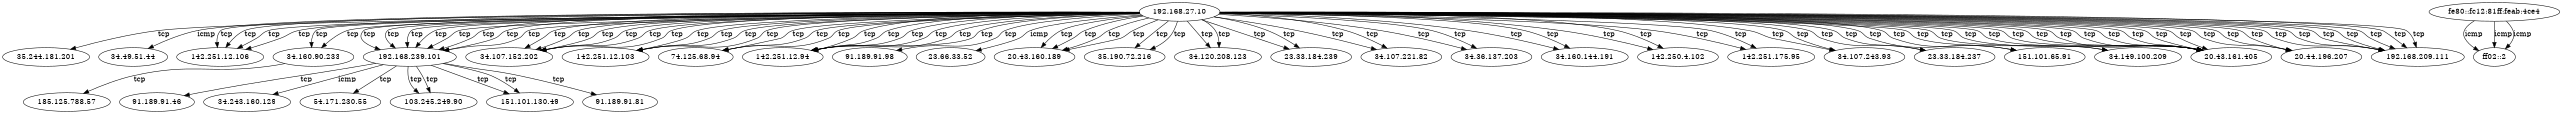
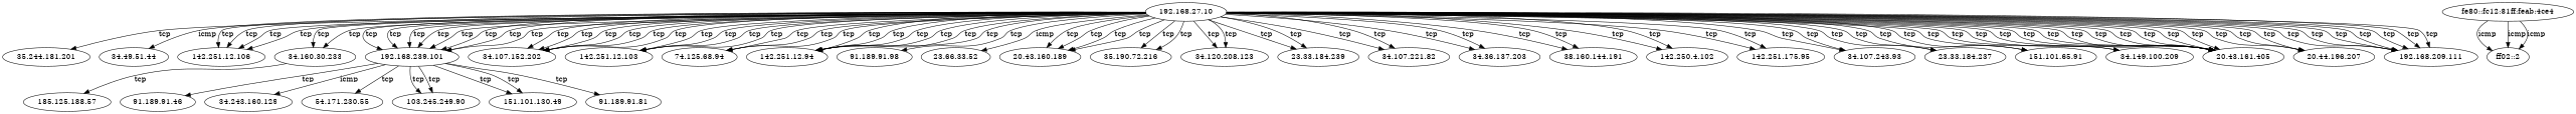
  digraph {
    node [activity_score=0.19 degree=2 in_degree=2 out_degree=0 total_connections=2]
    edge [conn_state=SF dst_port=443 history=ShADadFf local_orig=true local_resp=false orig_bytes=0 orig_ip_bytes=2662 orig_pkts=12 protocol=tcp resp_bytes=0 resp_ip_bytes=6168 resp_pkts=13 service=ssl src_port=133]
    "35.244.181.201" [activity_score=0.10 degree=1 in_degree=1 total_connections=1]
    "34.49.51.44" [activity_score=0.10 degree=1 in_degree=1 total_connections=1]
    "fe80::fc12:81ff:feab:4ce4" [activity_score=0.27 degree=3 in_degree=0 out_degree=3 total_connections=3]
    "ff02::2" [activity_score=0.27 degree=3 in_degree=3 total_connections=3]
    "142.251.12.106" [activity_score=0.34 degree=4 in_degree=4 total_connections=4]
    "91.189.91.46" [activity_score=0.10 degree=1 in_degree=1 total_connections=1]
    "34.243.160.129" [activity_score=0.10 degree=1 in_degree=1 total_connections=1]
-   "185.125.188.57" [activity_score=0.10 degree=1 in_degree=1 total_connections=1 label="185.125.788.57"]
-   "34.160.90.233"
+   "185.125.188.57" [activity_score=0.10 degree=1 in_degree=1 total_connections=1]
+   "34.160.90.233" [label="34.160.30.233"]
    "54.171.230.55" [activity_score=0.10 degree=1 in_degree=1 total_connections=1]
    "192.168.239.101" [activity_score=0.83 degree=17 in_degree=8 out_degree=9 total_connections=17]
    "103.245.249.90"
    "151.101.130.49"
    "91.189.91.81" [activity_score=0.10 degree=1 in_degree=1 total_connections=1]
    "34.107.152.202" [activity_score=0.47 degree=6 in_degree=6 total_connections=6]
    "142.251.12.103" [activity_score=0.34 degree=4 in_degree=4 total_connections=4]
    "74.125.68.94" [activity_score=0.27 degree=3 in_degree=3 total_connections=3]
    "142.251.12.94" [activity_score=0.47 degree=6 in_degree=6 total_connections=6]
    "91.189.91.98" [activity_score=0.10 degree=1 in_degree=1 total_connections=1]
    "23.66.33.52" [activity_score=0.10 degree=1 in_degree=1 total_connections=1]
    "20.43.160.189" [activity_score=0.34 degree=4 in_degree=4 total_connections=4]
    "192.168.27.10" [activity_score=1.00 degree=88 in_degree=0 out_degree=88 total_connections=88]
    "35.190.72.216"
    "34.120.208.123"
    "23.33.184.239"
    "34.107.221.82"
    "34.36.137.203"
-   "34.160.144.191"
+   "34.160.144.191" [label="38.160.144.191"]
    "142.250.4.102"
    "142.251.175.95"
    "34.107.243.93"
    "23.33.184.237"
    "151.101.65.91"
    "34.149.100.209"
    n35 [activity_score=0.65 degree=10 in_degree=10 label="20.43.161.405" total_connections=10]
    "20.44.196.207" [activity_score=0.27 degree=3 in_degree=3 total_connections=3]
    "192.168.209.111" [activity_score=0.52 degree=7 in_degree=7 total_connections=7]
    "fe80::fc12:81ff:feab:4ce4" -> "ff02::2" [conn_state=OTH dst_port=134 history="-" label=icmp orig_bytes=40 orig_ip_bytes=280 orig_pkts=5 protocol=icmp resp_ip_bytes=0 resp_pkts=0 service="-" timestamp=1747729686.910195]
    "fe80::fc12:81ff:feab:4ce4" -> "ff02::2" [conn_state=OTH dst_port=134 history="-" label=icmp orig_ip_bytes=56 orig_pkts=1 protocol=icmp resp_ip_bytes=0 resp_pkts=0 service="-" timestamp=1747729918.782189]
    "fe80::fc12:81ff:feab:4ce4" -> "ff02::2" [conn_state=OTH dst_port=134 history="-" label=icmp orig_ip_bytes=56 orig_pkts=1 protocol=icmp resp_ip_bytes=0 resp_pkts=0 service="-" timestamp=1747730148.158194]
    "34.160.90.233" -> "185.125.188.57" [history=ShADadfF label=tcp orig_bytes=10478 orig_ip_bytes=12058 orig_pkts=39 resp_bytes=37081 resp_ip_bytes=39005 resp_pkts=48 src_port=58590 timestamp=1747730001.900092]
    "192.168.239.101" -> "91.189.91.46" [history=ShADadFfR label=tcp orig_bytes=957 orig_ip_bytes=1817 orig_pkts=21 resp_bytes=19837 resp_ip_bytes=20841 resp_pkts=25 src_port=44370 timestamp=1747729729.769316]
    "192.168.239.101" -> "34.243.160.129" [history=ShADadFfR label=icmp orig_bytes=828 orig_ip_bytes=1408 orig_pkts=14 resp_bytes=6371 resp_ip_bytes=6935 resp_pkts=14 src_port=52764 timestamp=1747729729.490923]
    "192.168.239.101" -> "54.171.230.55" [history=ShADadFfR label=tcp orig_bytes=797 orig_ip_bytes=1297 resp_bytes=3863 resp_ip_bytes=4307 resp_pkts=11 src_port=58126 timestamp=1747729704.876009]
    "192.168.239.101" -> "103.245.249.90" [dst_port=80 label=tcp orig_bytes=2048 orig_ip_bytes=127348 orig_pkts=3132 resp_bytes=10504350 resp_ip_bytes=10808394 resp_pkts=7601 service=http src_port=51284 timestamp=1747729729.625599]
    "192.168.239.101" -> "103.245.249.90" [dst_port=80 history=ShADadttFf label=tcp orig_bytes=2919 orig_ip_bytes=1510259 orig_pkts=37683 resp_bytes=108448188 resp_ip_bytes=111721218 resp_pkts=78546 service=http src_port=48956 timestamp=1747729751.921636]
    "192.168.239.101" -> "151.101.130.49" [history=ShADadFfR label=tcp orig_bytes=772 orig_ip_bytes=1632 orig_pkts=21 resp_bytes=7351 resp_ip_bytes=8195 resp_pkts=21 src_port=39742 timestamp=1747729700.168650]
    "192.168.239.101" -> "151.101.130.49" [history=ShADadFfR label=tcp orig_bytes=778 orig_ip_bytes=17798 orig_pkts=425 resp_bytes=890615 resp_ip_bytes=917779 resp_pkts=679 src_port=39754 timestamp=1747729700.764960]
    "192.168.239.101" -> "91.189.91.81" [dst_port=80 label=tcp orig_bytes=1582 orig_ip_bytes=136082 orig_pkts=3362 resp_bytes=9503267 resp_ip_bytes=9778871 resp_pkts=6890 service=http src_port=53306 timestamp=1747729729.407799]
    "192.168.27.10" -> "35.244.181.201" [label=tcp orig_bytes=1456 orig_ip_bytes=2676 orig_pkts=30 resp_bytes=6029 resp_ip_bytes=7273 resp_pkts=31 src_port=39044 timestamp=1747729951.255285]
    "192.168.27.10" -> "34.49.51.44" [label=icmp orig_bytes=2530 orig_ip_bytes=3510 orig_pkts=24 resp_bytes=4241 resp_ip_bytes=5165 resp_pkts=23 src_port=33156 timestamp=1747729951.337252]
    "192.168.27.10" -> "142.251.12.106" [label=tcp orig_bytes=1899 orig_ip_bytes=2239 orig_pkts=8 resp_bytes=5187 resp_ip_bytes=5551 resp_pkts=9 src_port=53354 timestamp=1747729923.726720]
    "192.168.27.10" -> "142.251.12.106" [conn_state=RSTR history=ShADaFdrR label=tcp orig_bytes=1899 orig_ip_bytes=2199 orig_pkts=7 resp_bytes=4080 resp_ip_bytes=4404 resp_pkts=8 src_port=53362 timestamp=1747729925.296366]
    "192.168.27.10" -> "142.251.12.106" [conn_state=RSTO history=ShADadFR label=tcp orig_bytes=1899 orig_ip_bytes=2279 orig_pkts=9 resp_bytes=5189 resp_ip_bytes=5513 resp_pkts=8 src_port=53378 timestamp=1747729925.446230]
    "192.168.27.10" -> "142.251.12.106" [label=tcp orig_bytes=4684 orig_ip_bytes=7584 orig_pkts=72 resp_bytes=15976 resp_ip_bytes=19220 resp_pkts=81 src_port=37030 timestamp=1747729939.030566]
    "192.168.27.10" -> "34.160.90.233" [conn_state=RSTO history=ShADadFR label=tcp orig_bytes=459 orig_ip_bytes=919 orig_pkts=11 resp_bytes=3947 resp_ip_bytes=4431 resp_pkts=12 src_port=36268 timestamp=1747729951.235771]
    "192.168.27.10" -> "34.160.90.233" [label=tcp orig_bytes=1401 orig_ip_bytes=2341 orig_pkts=23 resp_bytes=6539 resp_ip_bytes=7543 resp_pkts=25 src_port=36258 timestamp=1747729951.235264]
    "192.168.27.10" -> "192.168.239.101" [dst_port=80 history=ShADTadtfF label=tcp local_resp=true orig_bytes=1054 orig_ip_bytes=3476 orig_pkts=26 resp_bytes=7593 resp_ip_bytes=16554 resp_pkts=26 service=http src_port=48828 timestamp=1747729943.319722]
    "192.168.27.10" -> "192.168.239.101" [dst_port=80 history=ShADTadttfF label=tcp local_resp=true orig_bytes=1947 orig_ip_bytes=5262 orig_pkts=26 resp_bytes=12318 resp_ip_bytes=26524 resp_pkts=36 service=http src_port=48838 timestamp=1747729948.594813]
    "192.168.27.10" -> "192.168.239.101" [dst_port=80 history=ShAFf label=tcp local_resp=true orig_ip_bytes=432 orig_pkts=8 resp_ip_bytes=224 resp_pkts=4 service="-" src_port=48848 timestamp=1747729948.683909]
    "192.168.27.10" -> "192.168.239.101" [dst_port=80 history=ShADTadtfF label=tcp local_resp=true orig_bytes=844 orig_ip_bytes=2432 orig_pkts=14 resp_bytes=2222 resp_ip_bytes=5188 resp_pkts=14 service=http src_port=35662 timestamp=1747729953.814203]
    "192.168.27.10" -> "192.168.239.101" [dst_port=80 history=ShADTadtfF label=tcp local_resp=true orig_bytes=377 orig_ip_bytes=1290 orig_pkts=10 resp_bytes=626 resp_ip_bytes=1788 resp_pkts=10 service=http src_port=35678 timestamp=1747729953.814673]
    "192.168.27.10" -> "192.168.239.101" [dst_port=80 history=ShAFf label=tcp local_resp=true orig_ip_bytes=432 orig_pkts=8 resp_ip_bytes=224 resp_pkts=4 service="-" src_port=35684 timestamp=1747729953.819448]
    "192.168.27.10" -> "192.168.239.101" [dst_port=80 history=ShADTadttTfF label=tcp local_resp=true orig_bytes=4933 orig_ip_bytes=12378 orig_pkts=48 resp_bytes=19760 resp_ip_bytes=42240 resp_pkts=52 service=http src_port=35654 timestamp=1747729953.727135]
    "192.168.27.10" -> "192.168.239.101" [dst_port=80 history=ShADTadtfF label=tcp local_resp=true orig_bytes=803 orig_pkts=20 resp_bytes=7100 resp_ip_bytes=15360 resp_pkts=22 service=http src_port=59084 timestamp=1747730223.477082]
    "192.168.27.10" -> "34.107.152.202" [history=ShADadFRf label=tcp orig_bytes=2126 orig_ip_bytes=2666 orig_pkts=13 resp_bytes=3801 resp_ip_bytes=4325 src_port=37728 timestamp=1747729930.053137]
    "192.168.27.10" -> "34.107.152.202" [history=ShADadFfR label=tcp orig_bytes=2126 orig_ip_bytes=2666 orig_pkts=13 resp_bytes=3801 resp_ip_bytes=4325 src_port=37742 timestamp=1747729930.054069]
    "192.168.27.10" -> "34.107.152.202" [conn_state=RSTO history=ShADadFR label=tcp orig_bytes=2126 orig_ip_bytes=2686 orig_pkts=13 resp_bytes=3801 resp_ip_bytes=4285 resp_pkts=12 src_port=37754 timestamp=1747729930.054682]
    "192.168.27.10" -> "34.107.152.202" [conn_state=RSTO history=ShADadFR label=tcp orig_bytes=2126 orig_ip_bytes=2626 resp_bytes=3801 resp_ip_bytes=4285 resp_pkts=12 src_port=37746 timestamp=1747729930.054123]
    "192.168.27.10" -> "34.107.152.202" [conn_state=RSTO history=ShADadFR label=tcp orig_bytes=2126 orig_ip_bytes=2626 resp_bytes=3801 resp_ip_bytes=4285 resp_pkts=12 src_port=37716 timestamp=1747729930.053014]
    "192.168.27.10" -> "34.107.152.202" [label=tcp orig_bytes=3097 orig_ip_bytes=4197 orig_pkts=27 resp_bytes=4224 resp_ip_bytes=5308 resp_pkts=27 src_port=37708 timestamp=1747729930.051579]
    "192.168.27.10" -> "142.251.12.103" [conn_state=RSTO history=ShR label=tcp orig_ip_bytes=100 orig_pkts=2 resp_ip_bytes=44 resp_pkts=1 service="-" src_port=34124 timestamp=1747729973.492890]
    "192.168.27.10" -> "142.251.12.103" [conn_state=RSTO history=ShADadFR label=tcp orig_bytes=2096 orig_ip_bytes=2676 orig_pkts=14 resp_bytes=5836 resp_ip_bytes=6360 src_port=34114 timestamp=1747729973.387056]
    "192.168.27.10" -> "142.251.12.103" [conn_state=RSTO history=ShADadFR label=tcp orig_bytes=2096 orig_ip_bytes=2636 orig_pkts=13 resp_bytes=5834 resp_ip_bytes=6358 src_port=34138 timestamp=1747729973.531340]
    "192.168.27.10" -> "142.251.12.103" [label=tcp orig_bytes=19014 orig_ip_bytes=23874 orig_pkts=121 resp_bytes=165799 resp_ip_bytes=172923 resp_pkts=178 src_port=34112 timestamp=1747729973.377320]
    "192.168.27.10" -> "74.125.68.94" [conn_state=RSTO history=ShADadFR label=tcp orig_bytes=2097 orig_ip_bytes=2637 orig_pkts=13 resp_bytes=5866 resp_ip_bytes=6390 src_port=45128 timestamp=1747729975.017246]
    "192.168.27.10" -> "74.125.68.94" [label=tcp orig_bytes=2578 orig_ip_bytes=9798 orig_pkts=180 resp_bytes=288854 resp_ip_bytes=298178 resp_pkts=233 src_port=45114 timestamp=1747729975.016356]
    "192.168.27.10" -> "74.125.68.94" [label=tcp orig_bytes=2228 orig_ip_bytes=3088 orig_pkts=21 resp_bytes=5945 resp_ip_bytes=6749 resp_pkts=20 src_port=38394 timestamp=1747729978.880317]
    "192.168.27.10" -> "142.251.12.94" [dst_port=80 label=tcp orig_bytes=428 orig_ip_bytes=1168 orig_pkts=18 resp_bytes=702 resp_ip_bytes=1346 resp_pkts=16 service=http src_port=33060 timestamp=1747729924.101756]
    "192.168.27.10" -> "142.251.12.94" [dst_port=80 label=tcp orig_bytes=428 orig_ip_bytes=1168 orig_pkts=18 resp_bytes=702 resp_ip_bytes=1346 resp_pkts=16 service=http src_port=33070 timestamp=1747729925.407641]
    "192.168.27.10" -> "142.251.12.94" [dst_port=80 label=tcp orig_bytes=1290 orig_ip_bytes=2390 orig_pkts=27 resp_bytes=2507 resp_ip_bytes=3471 resp_pkts=24 service=http src_port=33044 timestamp=1747729923.571858]
    "192.168.27.10" -> "142.251.12.94" [dst_port=80 label=tcp orig_bytes=1290 orig_ip_bytes=2390 orig_pkts=27 resp_bytes=2507 resp_ip_bytes=3471 resp_pkts=24 service=http src_port=33054 timestamp=1747729923.580127]
    "192.168.27.10" -> "142.251.12.94" [dst_port=80 label=tcp orig_bytes=1718 orig_ip_bytes=2938 orig_pkts=30 resp_bytes=3209 resp_ip_bytes=4253 resp_pkts=26 service=http src_port=33042 timestamp=1747729923.534508]
    "192.168.27.10" -> "142.251.12.94" [label=tcp orig_bytes=2230 orig_ip_bytes=3050 orig_pkts=20 resp_bytes=5945 resp_ip_bytes=6749 resp_pkts=20 src_port=45548 timestamp=1747729978.606125]
    "192.168.27.10" -> "91.189.91.98" [dst_port=80 label=tcp orig_bytes=88 orig_ip_bytes=348 orig_pkts=6 resp_bytes=185 resp_ip_bytes=389 resp_pkts=5 service=http src_port=37024 timestamp=1747729983.019765]
    "192.168.27.10" -> "23.66.33.52" [dst_port=80 history=ShADadfF label=icmp orig_bytes=862 orig_ip_bytes=1442 orig_pkts=14 resp_bytes=1741 resp_ip_bytes=2225 resp_pkts=12 service=http src_port=40176 timestamp=1747729925.481212]
    "192.168.27.10" -> "20.43.160.189" [history=ShADadFfR label=tcp orig_bytes=2129 orig_ip_bytes=2629 resp_bytes=5675 resp_ip_bytes=6199 src_port=43966 timestamp=1747730005.896538]
    "192.168.27.10" -> "20.43.160.189" [conn_state=RSTO history=ShADadFR label=tcp orig_bytes=2129 orig_ip_bytes=2669 orig_pkts=13 resp_bytes=5644 src_port=43964 timestamp=1747730005.896112]
    "192.168.27.10" -> "20.43.160.189" [conn_state=RSTO history=ShADadFR label=tcp orig_bytes=2129 orig_ip_bytes=2629 resp_bytes=5675 resp_ip_bytes=6199 src_port=43980 timestamp=1747730005.897173]
    "192.168.27.10" -> "20.43.160.189" [history=ShADadfF label=tcp orig_bytes=2766 orig_ip_bytes=4106 orig_pkts=33 resp_bytes=60284 resp_ip_bytes=62688 resp_pkts=60 src_port=43968 timestamp=1747730005.897096]
    "192.168.27.10" -> "35.190.72.216" [label=tcp orig_bytes=2242 orig_ip_bytes=2982 orig_pkts=18 resp_bytes=3851 resp_ip_bytes=4615 resp_pkts=19 src_port=51456 timestamp=1747729951.337044]
    "192.168.27.10" -> "35.190.72.216" [label=tcp orig_bytes=2509 orig_ip_bytes=3409 orig_pkts=22 resp_bytes=4183 resp_ip_bytes=5067 resp_pkts=22 src_port=51462 timestamp=1747729952.227614]
    "192.168.27.10" -> "34.120.208.123" [conn_state=RSTO history=ShADadFR label=tcp orig_bytes=455 orig_ip_bytes=955 resp_bytes=3853 resp_ip_bytes=4377 src_port=54276 timestamp=1747730086.155512]
    "192.168.27.10" -> "34.120.208.123" [label=tcp orig_bytes=62424 orig_ip_bytes=67844 orig_pkts=135 resp_bytes=10520 resp_ip_bytes=16204 resp_pkts=142 src_port=37034 timestamp=1747729925.090661]
    "192.168.27.10" -> "23.33.184.239" [dst_port=80 label=tcp orig_bytes=862 orig_ip_bytes=1802 orig_pkts=23 resp_bytes=1780 resp_ip_bytes=2584 resp_pkts=20 service=http src_port=50248 timestamp=1747729922.929534]
    "192.168.27.10" -> "23.33.184.239" [dst_port=80 label=tcp orig_bytes=1293 orig_ip_bytes=2273 orig_pkts=24 resp_bytes=2668 resp_ip_bytes=3512 resp_pkts=21 service=http src_port=50256 timestamp=1747729922.930726]
    "192.168.27.10" -> "34.107.221.82" [dst_port=80 label=tcp orig_bytes=1172 orig_ip_bytes=2272 orig_pkts=27 resp_bytes=1192 resp_ip_bytes=2156 resp_pkts=24 service=http src_port=33796 timestamp=1747729922.844581]
    "192.168.27.10" -> "34.107.221.82" [dst_port=80 label=tcp orig_bytes=1550 orig_ip_bytes=2730 orig_pkts=29 resp_bytes=1080 resp_ip_bytes=2124 resp_pkts=26 service=http src_port=33804 timestamp=1747729923.101570]
    "192.168.27.10" -> "34.36.137.203" [history=ShADadFfR label=tcp orig_bytes=2097 orig_ip_bytes=2757 orig_pkts=16 resp_bytes=5149 resp_ip_bytes=5753 resp_pkts=15 src_port=42790 timestamp=1747729923.205480]
    "192.168.27.10" -> "34.36.137.203" [label=tcp orig_bytes=2931 orig_ip_bytes=4071 orig_pkts=28 resp_bytes=5618 resp_ip_bytes=6702 resp_pkts=27 src_port=42794 timestamp=1747729923.206158]
    "192.168.27.10" -> "34.160.144.191" [history=ShADadFfR label=tcp orig_bytes=460 orig_ip_bytes=1000 orig_pkts=13 resp_bytes=3475 resp_ip_bytes=3959 resp_pkts=12 src_port=56120 timestamp=1747729922.348450]
    "192.168.27.10" -> "34.160.144.191" [label=tcp orig_bytes=1442 orig_ip_bytes=2742 orig_pkts=32 resp_bytes=15143 resp_ip_bytes=16547 resp_pkts=35 src_port=56126 timestamp=1747729922.349285]
    "192.168.27.10" -> "142.250.4.102" [label=tcp orig_bytes=2551 orig_ip_bytes=3251 orig_pkts=17 resp_bytes=10711 resp_ip_bytes=11555 resp_pkts=21 src_port=33698 timestamp=1747729990.565836]
    "192.168.27.10" -> "142.250.4.102" [conn_state=RSTO history=ShR label=tcp orig_ip_bytes=100 orig_pkts=2 resp_ip_bytes=44 resp_pkts=1 service="-" src_port=33694 timestamp=1747729990.315696]
    "192.168.27.10" -> "142.251.175.95" [conn_state=RSTO history=ShR label=tcp orig_ip_bytes=100 orig_pkts=2 resp_ip_bytes=44 resp_pkts=1 service="-" src_port=39506 timestamp=1747729924.880900]
    "192.168.27.10" -> "142.251.175.95" [label=tcp orig_bytes=2835 orig_ip_bytes=107815 orig_pkts=2624 resp_bytes=6845476 resp_ip_bytes=7041480 resp_pkts=4900 src_port=39512 timestamp=1747729925.134679]
    "192.168.27.10" -> "34.107.243.93" [label=tcp orig_bytes=2238 orig_ip_bytes=3058 orig_pkts=20 resp_bytes=3843 resp_ip_bytes=4607 resp_pkts=19 src_port=41108 timestamp=1747729924.951998]
    "192.168.27.10" -> "34.107.243.93" [conn_state=S1 history=ShADad label=tcp orig_bytes=2075 orig_ip_bytes=2415 orig_pkts=8 resp_bytes=1242 resp_ip_bytes=1566 resp_pkts=8 src_port=41124 timestamp=1747729925.425275]
    "192.168.27.10" -> "23.33.184.237" [dst_port=80 history=ShAFaf label=tcp orig_ip_bytes=240 orig_pkts=5 resp_ip_bytes=124 resp_pkts=3 service="-" src_port=54916 timestamp=1747729923.986624]
    "192.168.27.10" -> "23.33.184.237" [dst_port=80 label=tcp orig_bytes=1293 orig_ip_bytes=2313 orig_pkts=25 resp_bytes=2669 resp_ip_bytes=3553 resp_pkts=22 service=http src_port=54928 timestamp=1747729924.239839]
    "192.168.27.10" -> "151.101.65.91" [history=ShADadFfR label=tcp orig_bytes=452 orig_ip_bytes=912 orig_pkts=11 resp_bytes=4378 resp_ip_bytes=4862 resp_pkts=12 src_port=44738 timestamp=1747729925.348071]
    "192.168.27.10" -> "151.101.65.91" [history=ShADadFfR label=tcp orig_bytes=1844 orig_ip_bytes=21784 orig_pkts=498 resp_bytes=833981 resp_ip_bytes=859025 resp_pkts=626 src_port=44748 timestamp=1747729925.348149]
    "192.168.27.10" -> "34.149.100.209" [history=ShADadFfR label=tcp orig_bytes=2119 orig_ip_bytes=2619 resp_bytes=3858 resp_ip_bytes=4342 resp_pkts=12 src_port=35306 timestamp=1747729925.059486]
    "192.168.27.10" -> "34.149.100.209" [label=tcp orig_bytes=2945 orig_ip_bytes=9565 orig_pkts=165 resp_bytes=269610 resp_ip_bytes=279654 resp_pkts=251 src_port=35292 timestamp=1747729923.513747]
    "192.168.27.10" -> n35 [history=ShADadFfR label=tcp orig_bytes=2112 orig_ip_bytes=2652 orig_pkts=13 resp_bytes=5643 resp_ip_bytes=6207 resp_pkts=14 src_port=52796 timestamp=1747729991.367823]
    "192.168.27.10" -> n35 [history=ShADadFfR label=tcp orig_bytes=2112 orig_ip_bytes=2652 orig_pkts=13 resp_bytes=5612 resp_ip_bytes=6136 src_port=52800 timestamp=1747729991.368153]
    "192.168.27.10" -> n35 [conn_state=RSTO history=ShADadFR label=tcp orig_bytes=2122 orig_ip_bytes=2622 resp_bytes=5644 src_port=52820 timestamp=1747729992.629584]
    "192.168.27.10" -> n35 [conn_state=RSTO history=ShADadFR label=tcp orig_bytes=2122 orig_pkts=13 resp_bytes=5644 src_port=52834 timestamp=1747729992.630118]
    "192.168.27.10" -> n35 [conn_state=RSTO history=ShADadFR label=tcp orig_bytes=2122 orig_pkts=13 resp_bytes=5644 src_port=52844 timestamp=1747729992.630145]
    "192.168.27.10" -> n35 [history=ShADadFfR label=tcp orig_bytes=2122 orig_ip_bytes=2722 orig_pkts=14 resp_bytes=5644 src_port=52854 timestamp=1747729992.630253]
    "192.168.27.10" -> n35 [label=tcp orig_bytes=2122 orig_pkts=13 resp_bytes=5644 src_port=52822 timestamp=1747729992.630024]
    "192.168.27.10" -> n35 [conn_state=RSTO history=ShADadFR label=tcp orig_bytes=2122 orig_ip_bytes=2622 resp_bytes=5644 src_port=52816 timestamp=1747729992.629420]
    "192.168.27.10" -> n35 [history=ShADadfF label=tcp orig_bytes=14539 orig_ip_bytes=74479 orig_pkts=1498 resp_bytes=3939668 resp_ip_bytes=4059832 resp_pkts=3004 src_port=52784 timestamp=1747729991.367433]
    "192.168.27.10" -> n35 [history=ShADadfF label=tcp orig_bytes=13985 orig_ip_bytes=21005 orig_pkts=175 resp_bytes=259467 resp_ip_bytes=270311 resp_pkts=271 src_port=37600 timestamp=1747730005.519479]
    "192.168.27.10" -> "20.44.196.207" [conn_state=RSTO history=ShADadFR label=tcp orig_bytes=2118 orig_ip_bytes=2618 resp_bytes=5612 resp_ip_bytes=6136 src_port=34388 timestamp=1747730004.107503]
    "192.168.27.10" -> "20.44.196.207" [conn_state=RSTO history=ShADadFR label=tcp orig_bytes=2118 orig_ip_bytes=2578 orig_pkts=11 resp_bytes=5621 resp_ip_bytes=6145 src_port=34382 timestamp=1747730004.106690]
    "192.168.27.10" -> "20.44.196.207" [history=ShADadfF label=tcp orig_bytes=2777 orig_ip_bytes=3557 orig_pkts=19 resp_bytes=12059 resp_ip_bytes=12943 resp_pkts=22 src_port=34380 timestamp=1747730004.106280]
    "192.168.27.10" -> "192.168.209.111" [dst_port=80 history=ShADadfF label=tcp local_resp=true orig_bytes=412 orig_ip_bytes=1044 resp_bytes=297 resp_ip_bytes=929 resp_pkts=12 service=http src_port=38090 timestamp=1747729924.165999]
    "192.168.27.10" -> "192.168.209.111" [dst_port=80 history=ShADadfF label=tcp local_resp=true orig_bytes=369 orig_ip_bytes=1001 resp_bytes=1359 resp_ip_bytes=1991 resp_pkts=12 service=http src_port=38116 timestamp=1747729927.914540]
    "192.168.27.10" -> "192.168.209.111" [dst_port=80 history=ShADadfF label=tcp local_resp=true orig_bytes=1097 orig_ip_bytes=2457 orig_pkts=26 resp_bytes=29991 resp_ip_bytes=31819 resp_pkts=35 service=http src_port=38104 timestamp=1747729927.726415]
    "192.168.27.10" -> "192.168.209.111" [dst_port=80 history=ShADadfF label=tcp local_resp=true orig_bytes=346 orig_ip_bytes=1238 orig_pkts=17 resp_bytes=7588 resp_ip_bytes=8480 resp_pkts=17 service=http src_port=38118 timestamp=1747729927.914682]
    "192.168.27.10" -> "192.168.209.111" [dst_port=80 history=ShADadfF label=tcp local_resp=true orig_bytes=359 orig_ip_bytes=3123 orig_pkts=53 resp_bytes=89753 resp_ip_bytes=93609 resp_pkts=74 service=http src_port=38128 timestamp=1747729927.915263]
    "192.168.27.10" -> "192.168.209.111" [dst_port=80 history=ShADadfF label=tcp local_resp=true orig_bytes=362 orig_ip_bytes=2346 orig_pkts=38 resp_bytes=39956 resp_ip_bytes=41992 resp_pkts=39 service=http src_port=38130 timestamp=1747729927.915828]
    "192.168.27.10" -> "192.168.209.111" [dst_port=80 history=ShADadfF label=tcp local_resp=true orig_bytes=339 orig_ip_bytes=1387 orig_pkts=20 resp_bytes=11871 resp_ip_bytes=12919 resp_pkts=20 service=http src_port=38146 timestamp=1747729927.916349]
  }
